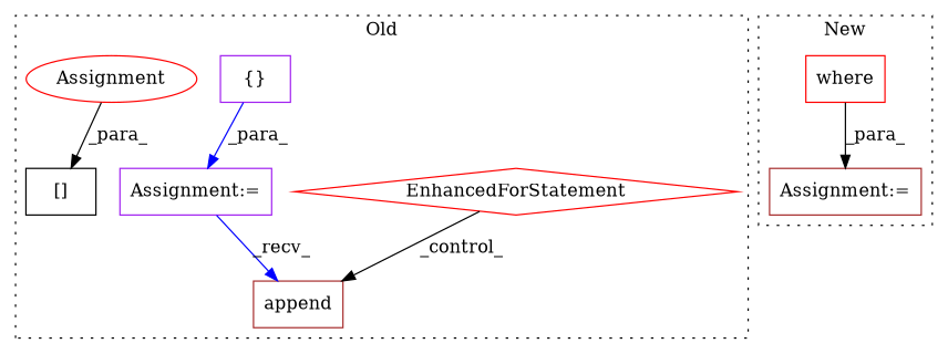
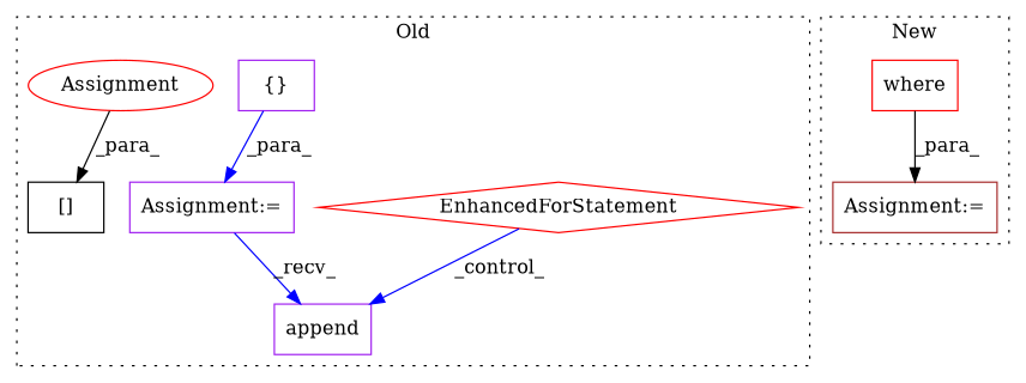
  digraph {
    node [a=32 color=red l=1 shape=box]
    edge [color=blue]
-   n1 [color=brown l="7,1" label=append s="1830,1838"]
+   n1 [color=purple l="7,1" label=append s="1830,1838"]
    n2 [a=70 l="53,2" label=EnhancedForStatement s="1628,1699" shape=diamond]
    n3 [a=7 color=purple label="Assignment:=" s=1610]
    n4 [a=2 color=black l="6,1" label="[]" s="1709,1716"]
    n5 [a=4 color=purple l=2 label="{}" s=1620]
    n6 [a=42 label=Assignment s=1715 shape=ellipse]
    n7 [l="6,1" label=where s="2052,2077"]
    n8 [a=7 color=brown l=12 label="Assignment:=" s=1966]
    subgraph cluster_1 {
      label=Old
      style=dotted
      n1
      n2
      n3
      n4
      n5
      n6
    }
    subgraph cluster_2 {
      label=New
      style=dotted
      n7
      n8
    }
-   n2 -> n1 [color=black label=_control_]
+   n2 -> n1 [label=_control_]
    n3 -> n1 [label=_recv_]
    n5 -> n3 [label=_para_]
    n6 -> n4 [color=black label=_para_]
    n7 -> n8 [color=black label=_para_]
  }
